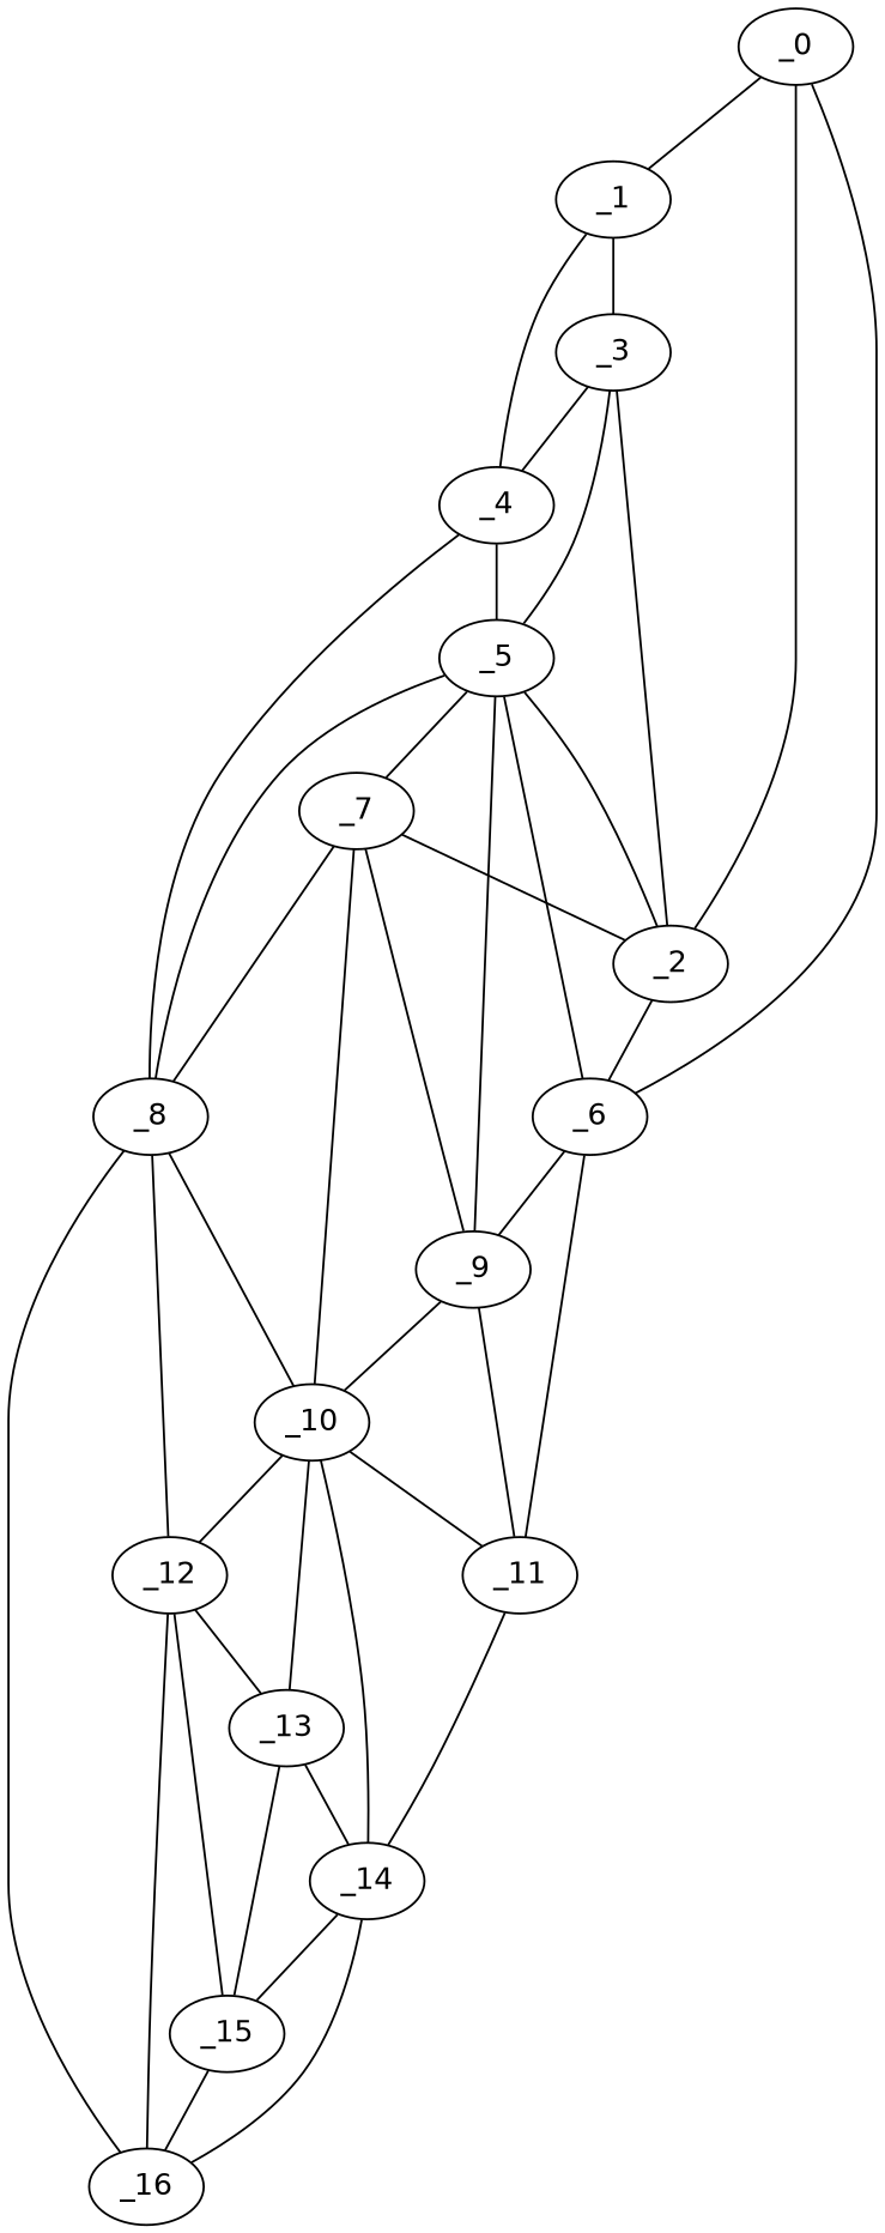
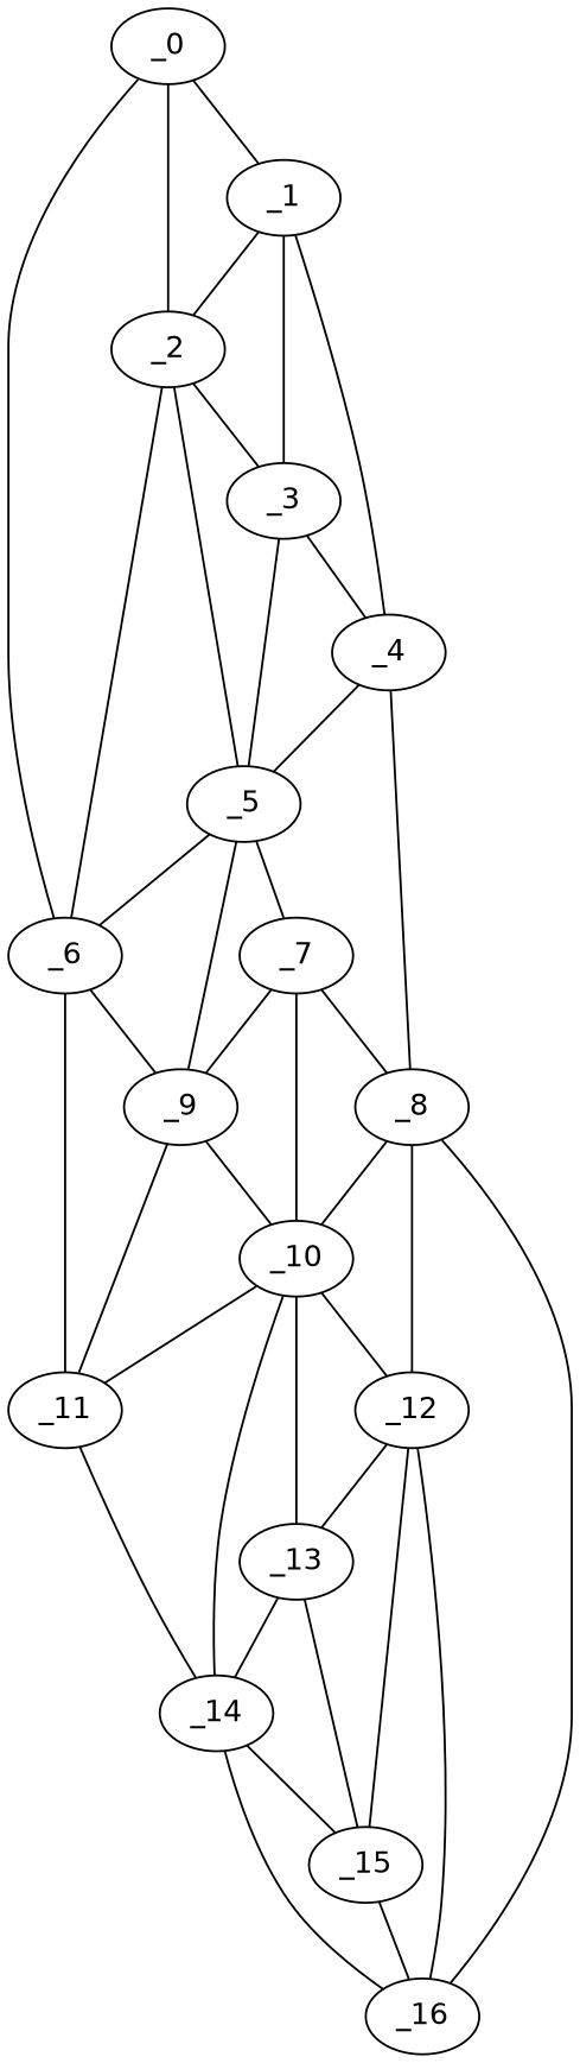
  graph {
    fontname="DejaVu Sans"
    node [fontname="DejaVu Sans"]
    edge [fontname="DejaVu Sans" valence=2]
    _0 [x=6 y=86]
    _1 [x=9 y=70]
    _2 [x=35 y=71]
    _6 [x=82 y=93]
    _3 [x=51 y=38]
    _4 [x=54 y=31]
    _5 [x=76 y=50]
    _9 [x=89 y=56]
    _11 [x=98 y=81]
    _8 [x=88 y=43]
    _7 [x=86 y=48]
    _10 [x=92 y=54]
    _14 [x=113 y=63]
    _16 [x=118 y=41]
    _12 [x=107 y=44]
    _13 [x=111 y=52]
    _15 [x=114 y=51]
    _0 -- _1 [valence=1]
    _0 -- _2 [valence=1]
    _0 -- _6 [valence=1]
-   _7 -- _2
+   _1 -- _2
    _1 -- _3
    _1 -- _4 [valence=1]
    _2 -- _6
    _2 -- _3
    _2 -- _5
    _6 -- _9
    _6 -- _11 [valence=1]
    _3 -- _4
    _3 -- _5
    _4 -- _5
    _4 -- _8 [valence=1]
    _5 -- _6 [valence=1]
    _5 -- _9
-   _5 -- _8 [valence=1]
    _5 -- _7 [valence=1]
    _9 -- _11
    _9 -- _10
    _11 -- _14 [valence=1]
    _8 -- _10 [valence=1]
    _8 -- _16
    _8 -- _12 [valence=1]
    _7 -- _9 [valence=1]
    _7 -- _8
    _7 -- _10
    _10 -- _11 [valence=1]
    _10 -- _14 [valence=1]
    _10 -- _12
    _10 -- _13
    _14 -- _16 [valence=1]
    _14 -- _15
    _12 -- _16
    _12 -- _13
    _12 -- _15
    _13 -- _14
    _13 -- _15
    _15 -- _16
  }
